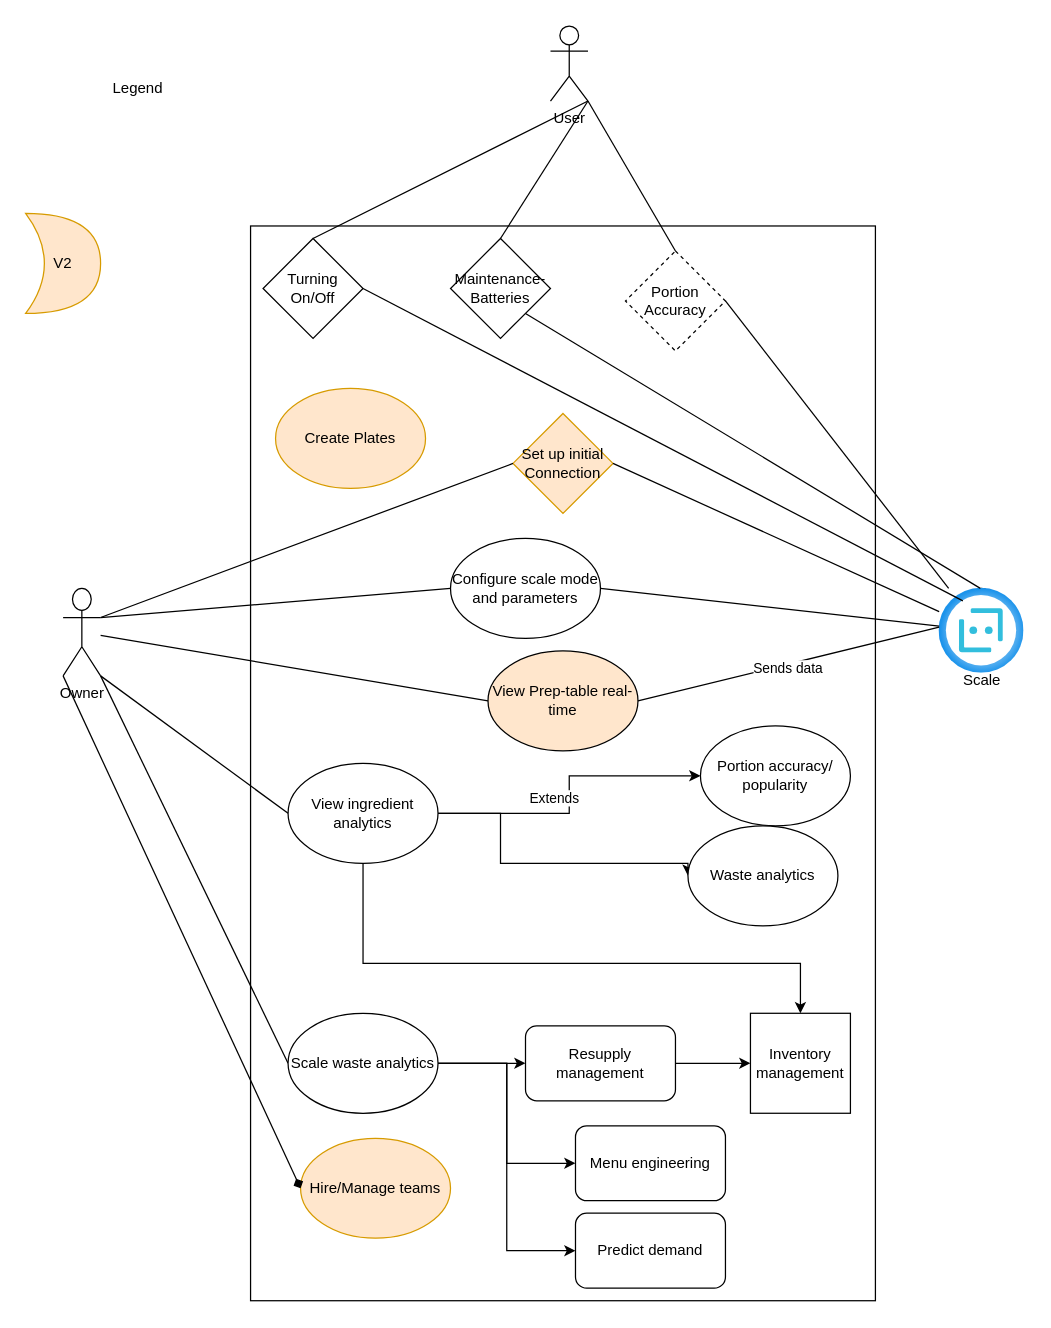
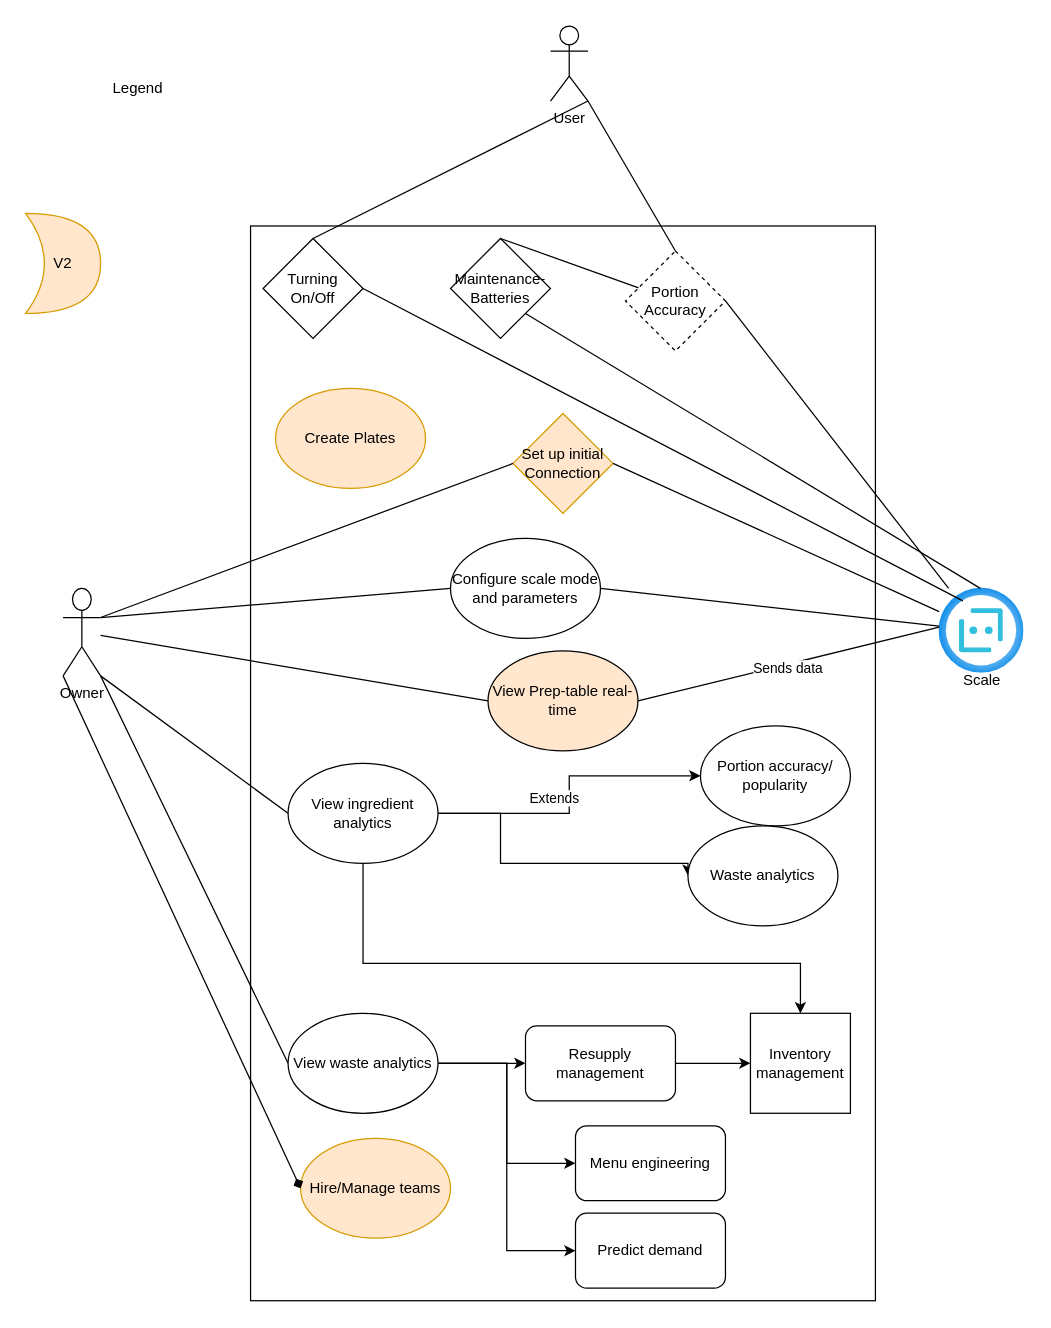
  <mxCell id="0" />
  <mxCell id="1" parent="0" />
  <mxCell id="2" value="" style="rounded=0;whiteSpace=wrap;html=1;" parent="1" vertex="1"><mxGeometry x="200" y="180" width="500" height="860" as="geometry" /></mxCell>
  <mxCell id="3" value="Create Plates" style="ellipse;whiteSpace=wrap;html=1;fillColor=#ffe6cc;strokeColor=#d79b00;" parent="1" vertex="1"><mxGeometry x="220" y="310" width="120" height="80" as="geometry" /></mxCell>
  <mxCell id="4" value="View Prep-table real-time" style="ellipse;whiteSpace=wrap;html=1;fillColor=#ffe6cc;" parent="1" vertex="1"><mxGeometry x="390" y="520" width="120" height="80" as="geometry" /></mxCell>
  <mxCell id="5" style="edgeStyle=orthogonalEdgeStyle;rounded=0;orthogonalLoop=1;jettySize=auto;html=1;entryX=0;entryY=0.5;entryDx=0;entryDy=0;" parent="1" source="9" target="22" edge="1"><mxGeometry relative="1" as="geometry" /></mxCell>
  <mxCell id="6" value="Extends" style="edgeLabel;html=1;align=center;verticalAlign=middle;resizable=0;points=[];" parent="5" vertex="1" connectable="0"><mxGeometry x="-0.027" y="-1" relative="1" as="geometry"><mxPoint x="-14" y="-1" as="offset" /></mxGeometry></mxCell>
  <mxCell id="7" style="edgeStyle=orthogonalEdgeStyle;rounded=0;orthogonalLoop=1;jettySize=auto;html=1;entryX=0;entryY=0.5;entryDx=0;entryDy=0;" parent="1" source="9" target="23" edge="1"><mxGeometry relative="1" as="geometry"><Array as="points"><mxPoint x="400" y="650" /><mxPoint x="400" y="690" /><mxPoint x="550" y="690" /></Array></mxGeometry></mxCell>
  <mxCell id="8" style="edgeStyle=orthogonalEdgeStyle;rounded=0;orthogonalLoop=1;jettySize=auto;html=1;entryX=0.5;entryY=0;entryDx=0;entryDy=0;" parent="1" source="9" target="33" edge="1"><mxGeometry relative="1" as="geometry"><Array as="points"><mxPoint x="290" y="770" /><mxPoint x="640" y="770" /></Array></mxGeometry></mxCell>
  <mxCell id="9" value="View ingredient analytics" style="ellipse;whiteSpace=wrap;html=1;" parent="1" vertex="1"><mxGeometry x="230" y="610" width="120" height="80" as="geometry" /></mxCell>
  <mxCell id="10" value="Scale" style="shape=umlActor;verticalLabelPosition=bottom;verticalAlign=top;html=1;outlineConnect=0;" parent="1" vertex="1"><mxGeometry x="770" y="470" width="30" height="60" as="geometry" /></mxCell>
  <mxCell id="11" value="Set up initial Connection" style="rhombus;whiteSpace=wrap;html=1;fillColor=#ffe6cc;strokeColor=#d79b00;" parent="1" vertex="1"><mxGeometry x="410" y="330" width="80" height="80" as="geometry" /></mxCell>
  <mxCell id="12" value="V2" style="shape=xor;whiteSpace=wrap;html=1;fillColor=#ffe6cc;strokeColor=#d79b00;" parent="1" vertex="1"><mxGeometry x="20" y="170" width="60" height="80" as="geometry" /></mxCell>
  <mxCell id="13" value="Legend" style="text;html=1;strokeColor=none;fillColor=none;align=center;verticalAlign=middle;whiteSpace=wrap;rounded=0;" parent="1" vertex="1"><mxGeometry x="90" y="60" width="40" height="20" as="geometry" /></mxCell>
  <mxCell id="14" value="" style="aspect=fixed;html=1;points=[];align=center;image;fontSize=12;image=img/lib/azure2/ai_machine_learning/Bot_Services.svg;" parent="1" vertex="1"><mxGeometry x="751" y="470" width="68" height="68" as="geometry" /></mxCell>
  <mxCell id="15" value="Owner" style="shape=umlActor;verticalLabelPosition=bottom;verticalAlign=top;html=1;outlineConnect=0;" parent="1" vertex="1"><mxGeometry x="50" y="470" width="30" height="70" as="geometry" /></mxCell>
  <mxCell id="16" value="" style="endArrow=none;html=1;exitX=1;exitY=0.333;exitDx=0;exitDy=0;exitPerimeter=0;entryX=0;entryY=0.5;entryDx=0;entryDy=0;" parent="1" source="15" target="11" edge="1"><mxGeometry width="50" height="50" relative="1" as="geometry"><mxPoint x="290" y="480" as="sourcePoint" /><mxPoint x="340" y="430" as="targetPoint" /></mxGeometry></mxCell>
  <mxCell id="17" value="" style="endArrow=none;html=1;entryX=0;entryY=0.5;entryDx=0;entryDy=0;" parent="1" source="15" target="4" edge="1"><mxGeometry width="50" height="50" relative="1" as="geometry"><mxPoint x="230" y="580" as="sourcePoint" /><mxPoint x="280" y="530" as="targetPoint" /></mxGeometry></mxCell>
  <mxCell id="18" value="" style="endArrow=none;html=1;exitX=1;exitY=0.5;exitDx=0;exitDy=0;entryX=0;entryY=0.456;entryDx=0;entryDy=0;entryPerimeter=0;" parent="1" source="4" target="14" edge="1"><mxGeometry width="50" height="50" relative="1" as="geometry"><mxPoint x="590" y="550" as="sourcePoint" /><mxPoint x="640" y="500" as="targetPoint" /></mxGeometry></mxCell>
  <mxCell id="19" value="Sends data" style="edgeLabel;html=1;align=center;verticalAlign=middle;resizable=0;points=[];" parent="18" vertex="1" connectable="0"><mxGeometry x="-0.013" y="-3" relative="1" as="geometry"><mxPoint as="offset" /></mxGeometry></mxCell>
  <mxCell id="20" value="" style="endArrow=none;html=1;exitX=1;exitY=0.5;exitDx=0;exitDy=0;" parent="1" source="11" target="14" edge="1"><mxGeometry width="50" height="50" relative="1" as="geometry"><mxPoint x="590" y="430" as="sourcePoint" /><mxPoint x="640" y="380" as="targetPoint" /></mxGeometry></mxCell>
  <mxCell id="21" value="" style="endArrow=none;html=1;entryX=0;entryY=0.5;entryDx=0;entryDy=0;" parent="1" target="9" edge="1"><mxGeometry width="50" height="50" relative="1" as="geometry"><mxPoint x="80" y="540" as="sourcePoint" /><mxPoint x="180" y="580" as="targetPoint" /></mxGeometry></mxCell>
  <mxCell id="22" value="Portion accuracy/ popularity " style="ellipse;whiteSpace=wrap;html=1;" parent="1" vertex="1"><mxGeometry x="560" y="580" width="120" height="80" as="geometry" /></mxCell>
  <mxCell id="23" value="Waste analytics" style="ellipse;whiteSpace=wrap;html=1;" parent="1" vertex="1"><mxGeometry x="550" y="660" width="120" height="80" as="geometry" /></mxCell>
  <mxCell id="24" value="" style="endArrow=none;html=1;exitX=0;exitY=0.5;exitDx=0;exitDy=0;" parent="1" source="28" edge="1"><mxGeometry width="50" height="50" relative="1" as="geometry"><mxPoint x="140" y="800" as="sourcePoint" /><mxPoint x="80" y="540" as="targetPoint" /></mxGeometry></mxCell>
  <mxCell id="25" style="edgeStyle=orthogonalEdgeStyle;rounded=0;orthogonalLoop=1;jettySize=auto;html=1;entryX=0;entryY=0.5;entryDx=0;entryDy=0;" parent="1" source="28" target="30" edge="1"><mxGeometry relative="1" as="geometry" /></mxCell>
  <mxCell id="26" style="edgeStyle=orthogonalEdgeStyle;rounded=0;orthogonalLoop=1;jettySize=auto;html=1;entryX=0;entryY=0.5;entryDx=0;entryDy=0;" parent="1" source="28" target="31" edge="1"><mxGeometry relative="1" as="geometry" /></mxCell>
  <mxCell id="27" style="edgeStyle=orthogonalEdgeStyle;rounded=0;orthogonalLoop=1;jettySize=auto;html=1;entryX=0;entryY=0.5;entryDx=0;entryDy=0;" parent="1" source="28" target="32" edge="1"><mxGeometry relative="1" as="geometry" /></mxCell>
- <mxCell id="28" value="Scale waste analytics" style="ellipse;whiteSpace=wrap;html=1;" parent="1" vertex="1"><mxGeometry x="230" y="810" width="120" height="80" as="geometry" /></mxCell>
+ <mxCell id="28" value="View waste analytics" style="ellipse;whiteSpace=wrap;html=1;" parent="1" vertex="1"><mxGeometry x="230" y="810" width="120" height="80" as="geometry" /></mxCell>
  <mxCell id="29" style="edgeStyle=orthogonalEdgeStyle;rounded=0;orthogonalLoop=1;jettySize=auto;html=1;" parent="1" source="30" target="33" edge="1"><mxGeometry relative="1" as="geometry" /></mxCell>
  <mxCell id="30" value="Resupply management" style="rounded=1;whiteSpace=wrap;html=1;" parent="1" vertex="1"><mxGeometry x="420" y="820" width="120" height="60" as="geometry" /></mxCell>
  <mxCell id="31" value="Menu engineering" style="rounded=1;whiteSpace=wrap;html=1;" parent="1" vertex="1"><mxGeometry x="460" y="900" width="120" height="60" as="geometry" /></mxCell>
  <mxCell id="32" value="Predict demand" style="rounded=1;whiteSpace=wrap;html=1;" parent="1" vertex="1"><mxGeometry x="460" y="970" width="120" height="60" as="geometry" /></mxCell>
  <mxCell id="33" value="Inventory management" style="whiteSpace=wrap;html=1;aspect=fixed;" parent="1" vertex="1"><mxGeometry x="600" y="810" width="80" height="80" as="geometry" /></mxCell>
  <mxCell id="34" value="Hire/Manage teams" style="ellipse;whiteSpace=wrap;html=1;fillColor=#ffe6cc;strokeColor=#d79b00;" parent="1" vertex="1"><mxGeometry x="240" y="910" width="120" height="80" as="geometry" /></mxCell>
  <mxCell id="35" value="" style="endArrow=diamond;html=1;entryX=0;entryY=0.5;entryDx=0;entryDy=0;exitX=0;exitY=1;exitDx=0;exitDy=0;exitPerimeter=0;" parent="1" source="15" target="34" edge="1"><mxGeometry width="50" height="50" relative="1" as="geometry"><mxPoint x="80" y="550" as="sourcePoint" /><mxPoint x="180" y="900" as="targetPoint" /></mxGeometry></mxCell>
  <mxCell id="36" value="User" style="shape=umlActor;verticalLabelPosition=bottom;verticalAlign=top;html=1;outlineConnect=0;" parent="1" vertex="1"><mxGeometry x="440" y="20" width="30" height="60" as="geometry" /></mxCell>
  <mxCell id="37" value="Turning On/Off" style="rhombus;whiteSpace=wrap;html=1;" parent="1" vertex="1"><mxGeometry x="210" y="190" width="80" height="80" as="geometry" /></mxCell>
  <mxCell id="38" value="" style="endArrow=none;html=1;exitX=0.5;exitY=0;exitDx=0;exitDy=0;entryX=1;entryY=1;entryDx=0;entryDy=0;entryPerimeter=0;" parent="1" source="37" target="36" edge="1"><mxGeometry width="50" height="50" relative="1" as="geometry"><mxPoint x="410" y="170" as="sourcePoint" /><mxPoint x="460" y="120" as="targetPoint" /></mxGeometry></mxCell>
  <mxCell id="39" value="" style="endArrow=none;html=1;exitX=1;exitY=0.5;exitDx=0;exitDy=0;entryX=0.279;entryY=0.147;entryDx=0;entryDy=0;entryPerimeter=0;" parent="1" source="37" target="14" edge="1"><mxGeometry width="50" height="50" relative="1" as="geometry"><mxPoint x="550" y="300" as="sourcePoint" /><mxPoint x="600" as="targetPoint" y="250" /></mxGeometry></mxCell>
  <mxCell id="40" value="Maintenance-Batteries" style="rhombus;whiteSpace=wrap;html=1;" parent="1" vertex="1"><mxGeometry x="360" y="190" width="80" height="80" as="geometry" /></mxCell>
- <mxCell id="41" value="" style="endArrow=none;html=1;entryX=1;entryY=1;entryDx=0;entryDy=0;entryPerimeter=0;exitX=0.5;exitY=0;exitDx=0;exitDy=0;" parent="1" source="40" target="36" edge="1"><mxGeometry width="50" height="50" relative="1" as="geometry"><mxPoint x="500" y="170" as="sourcePoint" /><mxPoint x="550" y="120" as="targetPoint" /></mxGeometry></mxCell>
+ <mxCell id="41" value="" style="endArrow=none;html=1;exitX=0.5;exitY=0;exitDx=0;exitDy=0;" parent="1" source="40" target="43" edge="1"><mxGeometry width="50" height="50" relative="1" as="geometry"><mxPoint x="500" y="170" as="sourcePoint" /><mxPoint x="550" y="120" as="targetPoint" /></mxGeometry></mxCell>
  <mxCell id="42" value="" style="endArrow=none;html=1;exitX=0.485;exitY=0;exitDx=0;exitDy=0;exitPerimeter=0;entryX=1;entryY=1;entryDx=0;entryDy=0;" parent="1" source="14" target="40" edge="1"><mxGeometry width="50" height="50" relative="1" as="geometry"><mxPoint x="570" y="340" as="sourcePoint" /><mxPoint x="570" as="targetPoint" y="250" /></mxGeometry></mxCell>
  <mxCell id="43" value="Portion Accuracy" style="rhombus;whiteSpace=wrap;html=1;dashed=1;" parent="1" vertex="1"><mxGeometry x="500" y="200" width="80" height="80" as="geometry" /></mxCell>
  <mxCell id="44" value="" style="endArrow=none;html=1;entryX=1;entryY=0.5;entryDx=0;entryDy=0;" parent="1" source="14" target="43" edge="1"><mxGeometry width="50" height="50" relative="1" as="geometry"><mxPoint x="720" y="310" as="sourcePoint" /><mxPoint x="770" y="260" as="targetPoint" /></mxGeometry></mxCell>
  <mxCell id="45" value="" style="endArrow=none;html=1;exitX=0.5;exitY=0;exitDx=0;exitDy=0;" parent="1" source="43" edge="1"><mxGeometry width="50" height="50" relative="1" as="geometry"><mxPoint x="500" y="170" as="sourcePoint" /><mxPoint x="470" y="80" as="targetPoint" /></mxGeometry></mxCell>
  <mxCell id="46" value="Configure scale mode and parameters" style="ellipse;whiteSpace=wrap;html=1;" parent="1" vertex="1"><mxGeometry x="360" y="430" width="120" height="80" as="geometry" /></mxCell>
  <mxCell id="47" value="" style="endArrow=none;html=1;exitX=1;exitY=0.333;exitDx=0;exitDy=0;exitPerimeter=0;entryX=0;entryY=0.5;entryDx=0;entryDy=0;" parent="1" source="15" target="46" edge="1"><mxGeometry width="50" height="50" relative="1" as="geometry"><mxPoint x="160" y="530" as="sourcePoint" /><mxPoint x="210" y="480" as="targetPoint" /></mxGeometry></mxCell>
  <mxCell id="48" value="" style="endArrow=none;html=1;entryX=1;entryY=0.5;entryDx=0;entryDy=0;" parent="1" source="14" target="46" edge="1"><mxGeometry width="50" height="50" relative="1" as="geometry"><mxPoint x="560" y="510" as="sourcePoint" /><mxPoint x="610" y="460" as="targetPoint" /></mxGeometry></mxCell>
